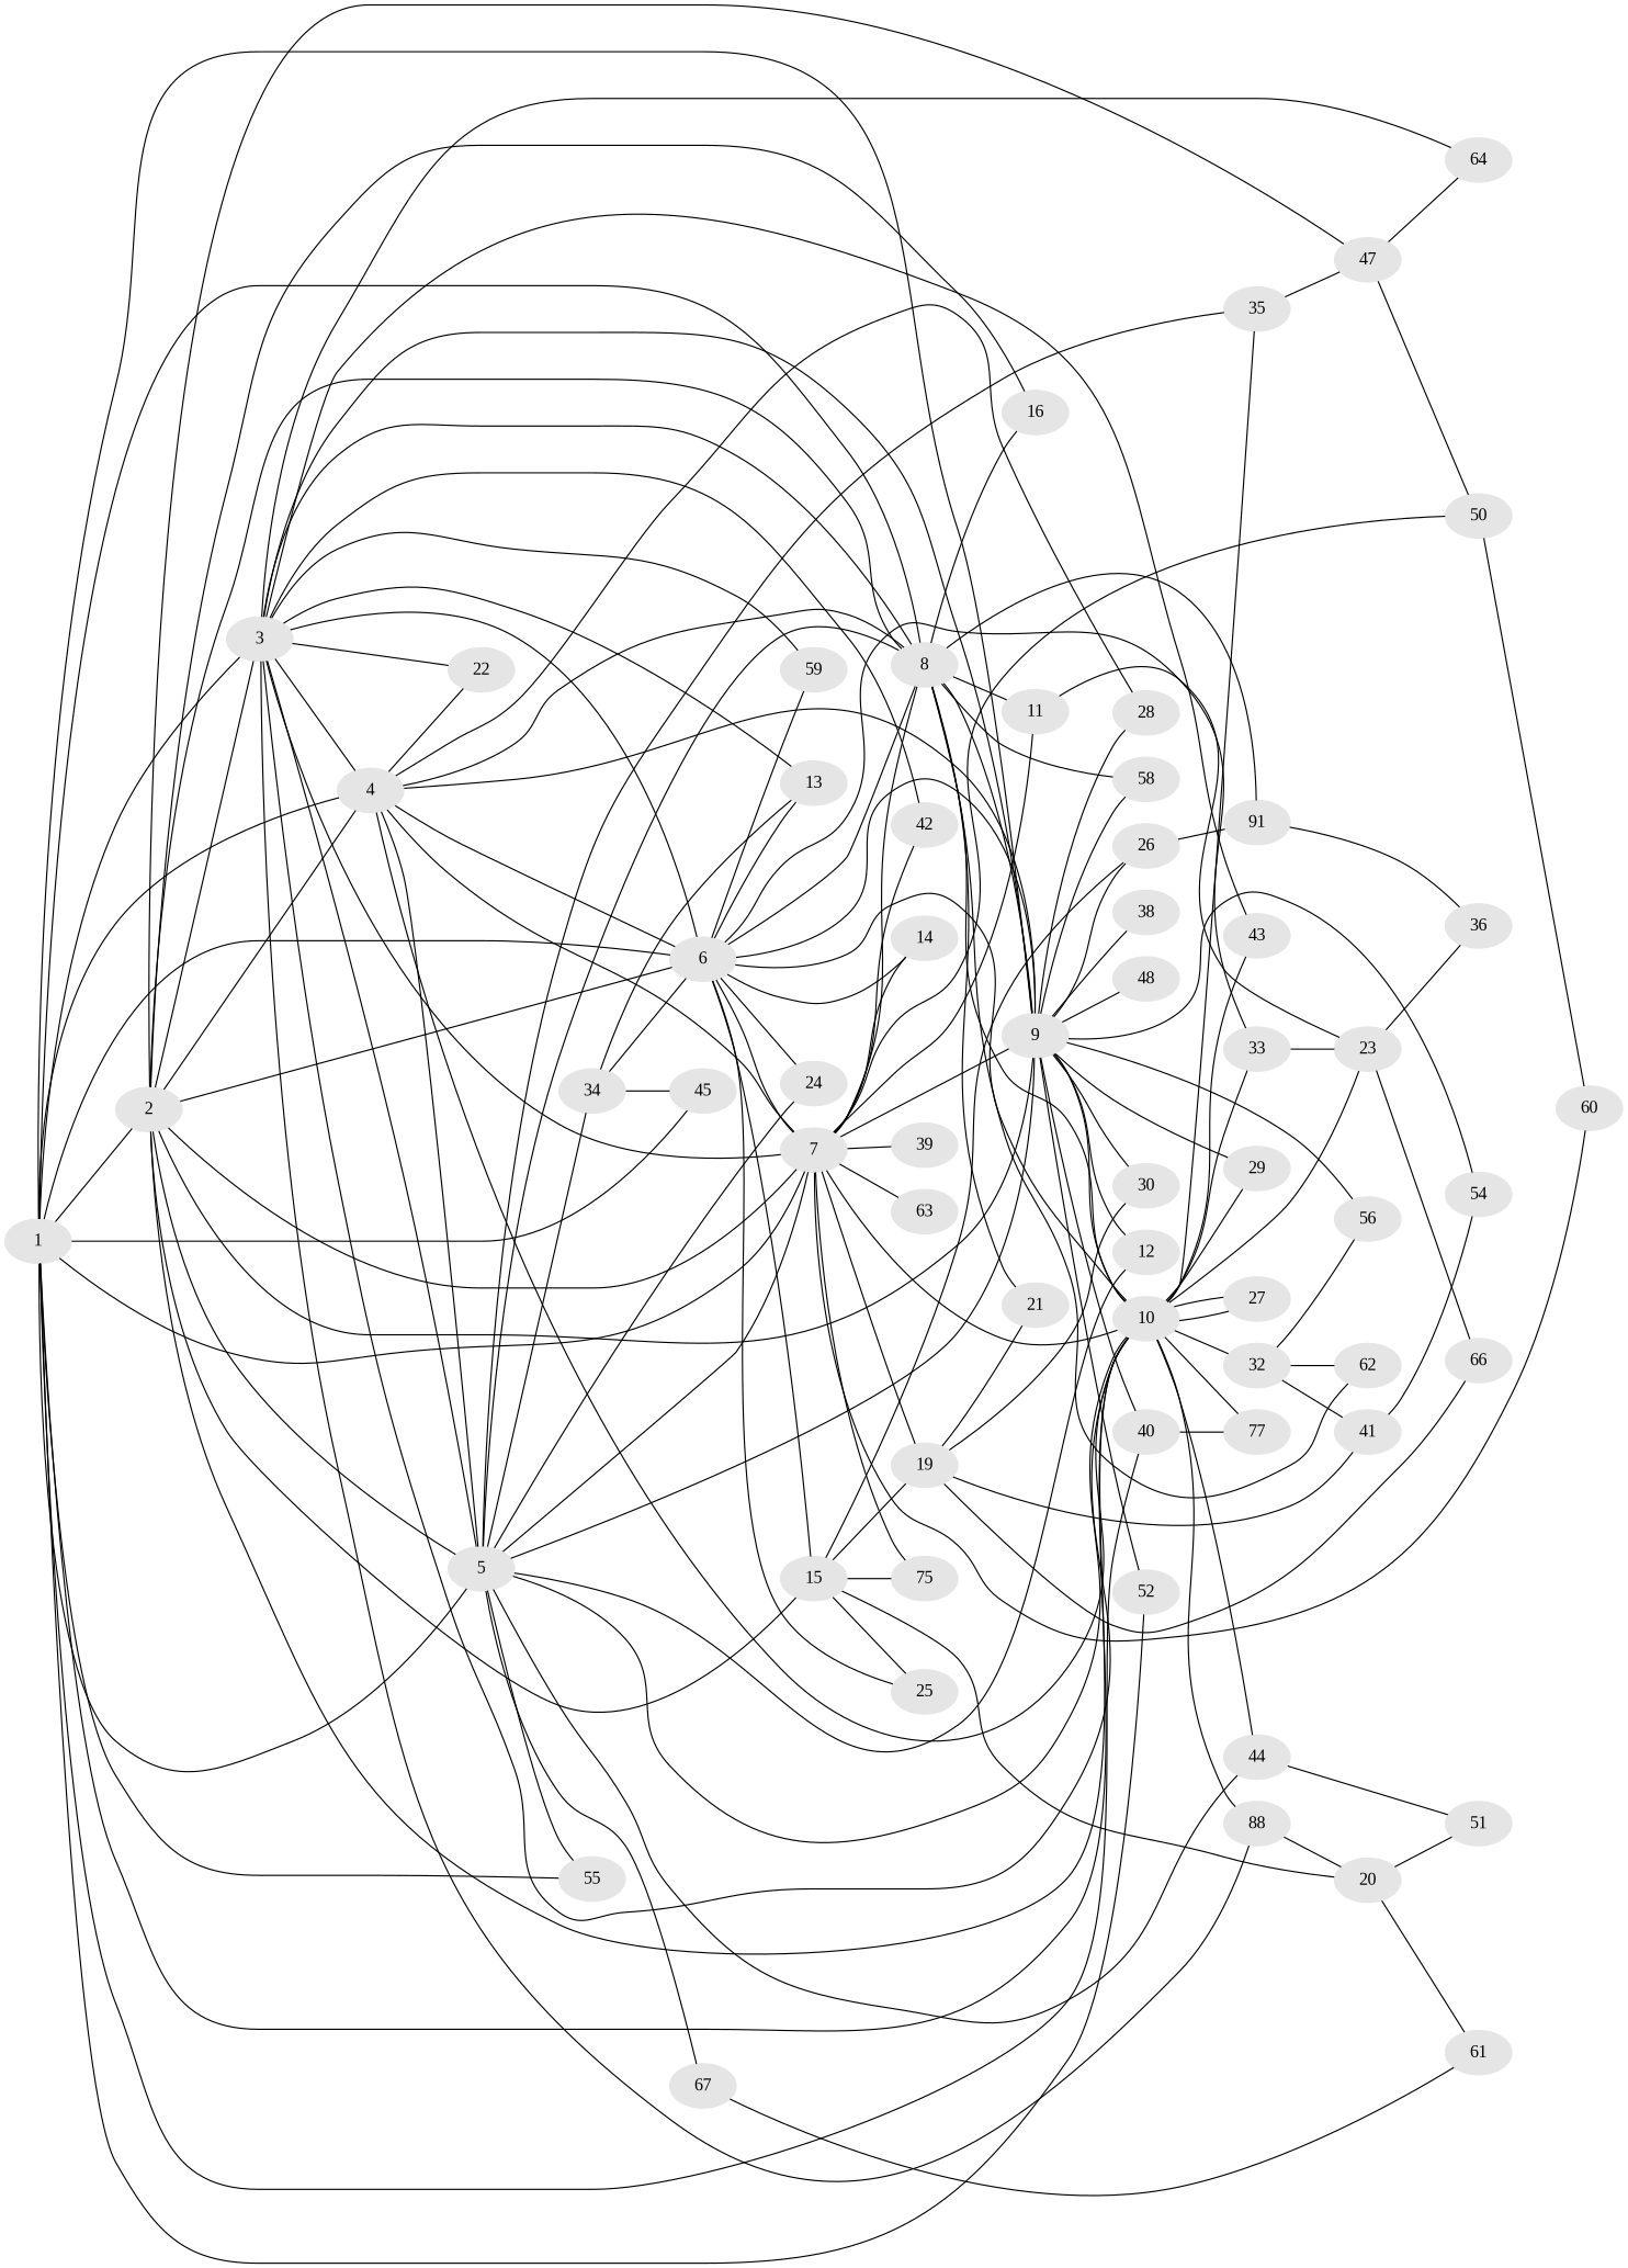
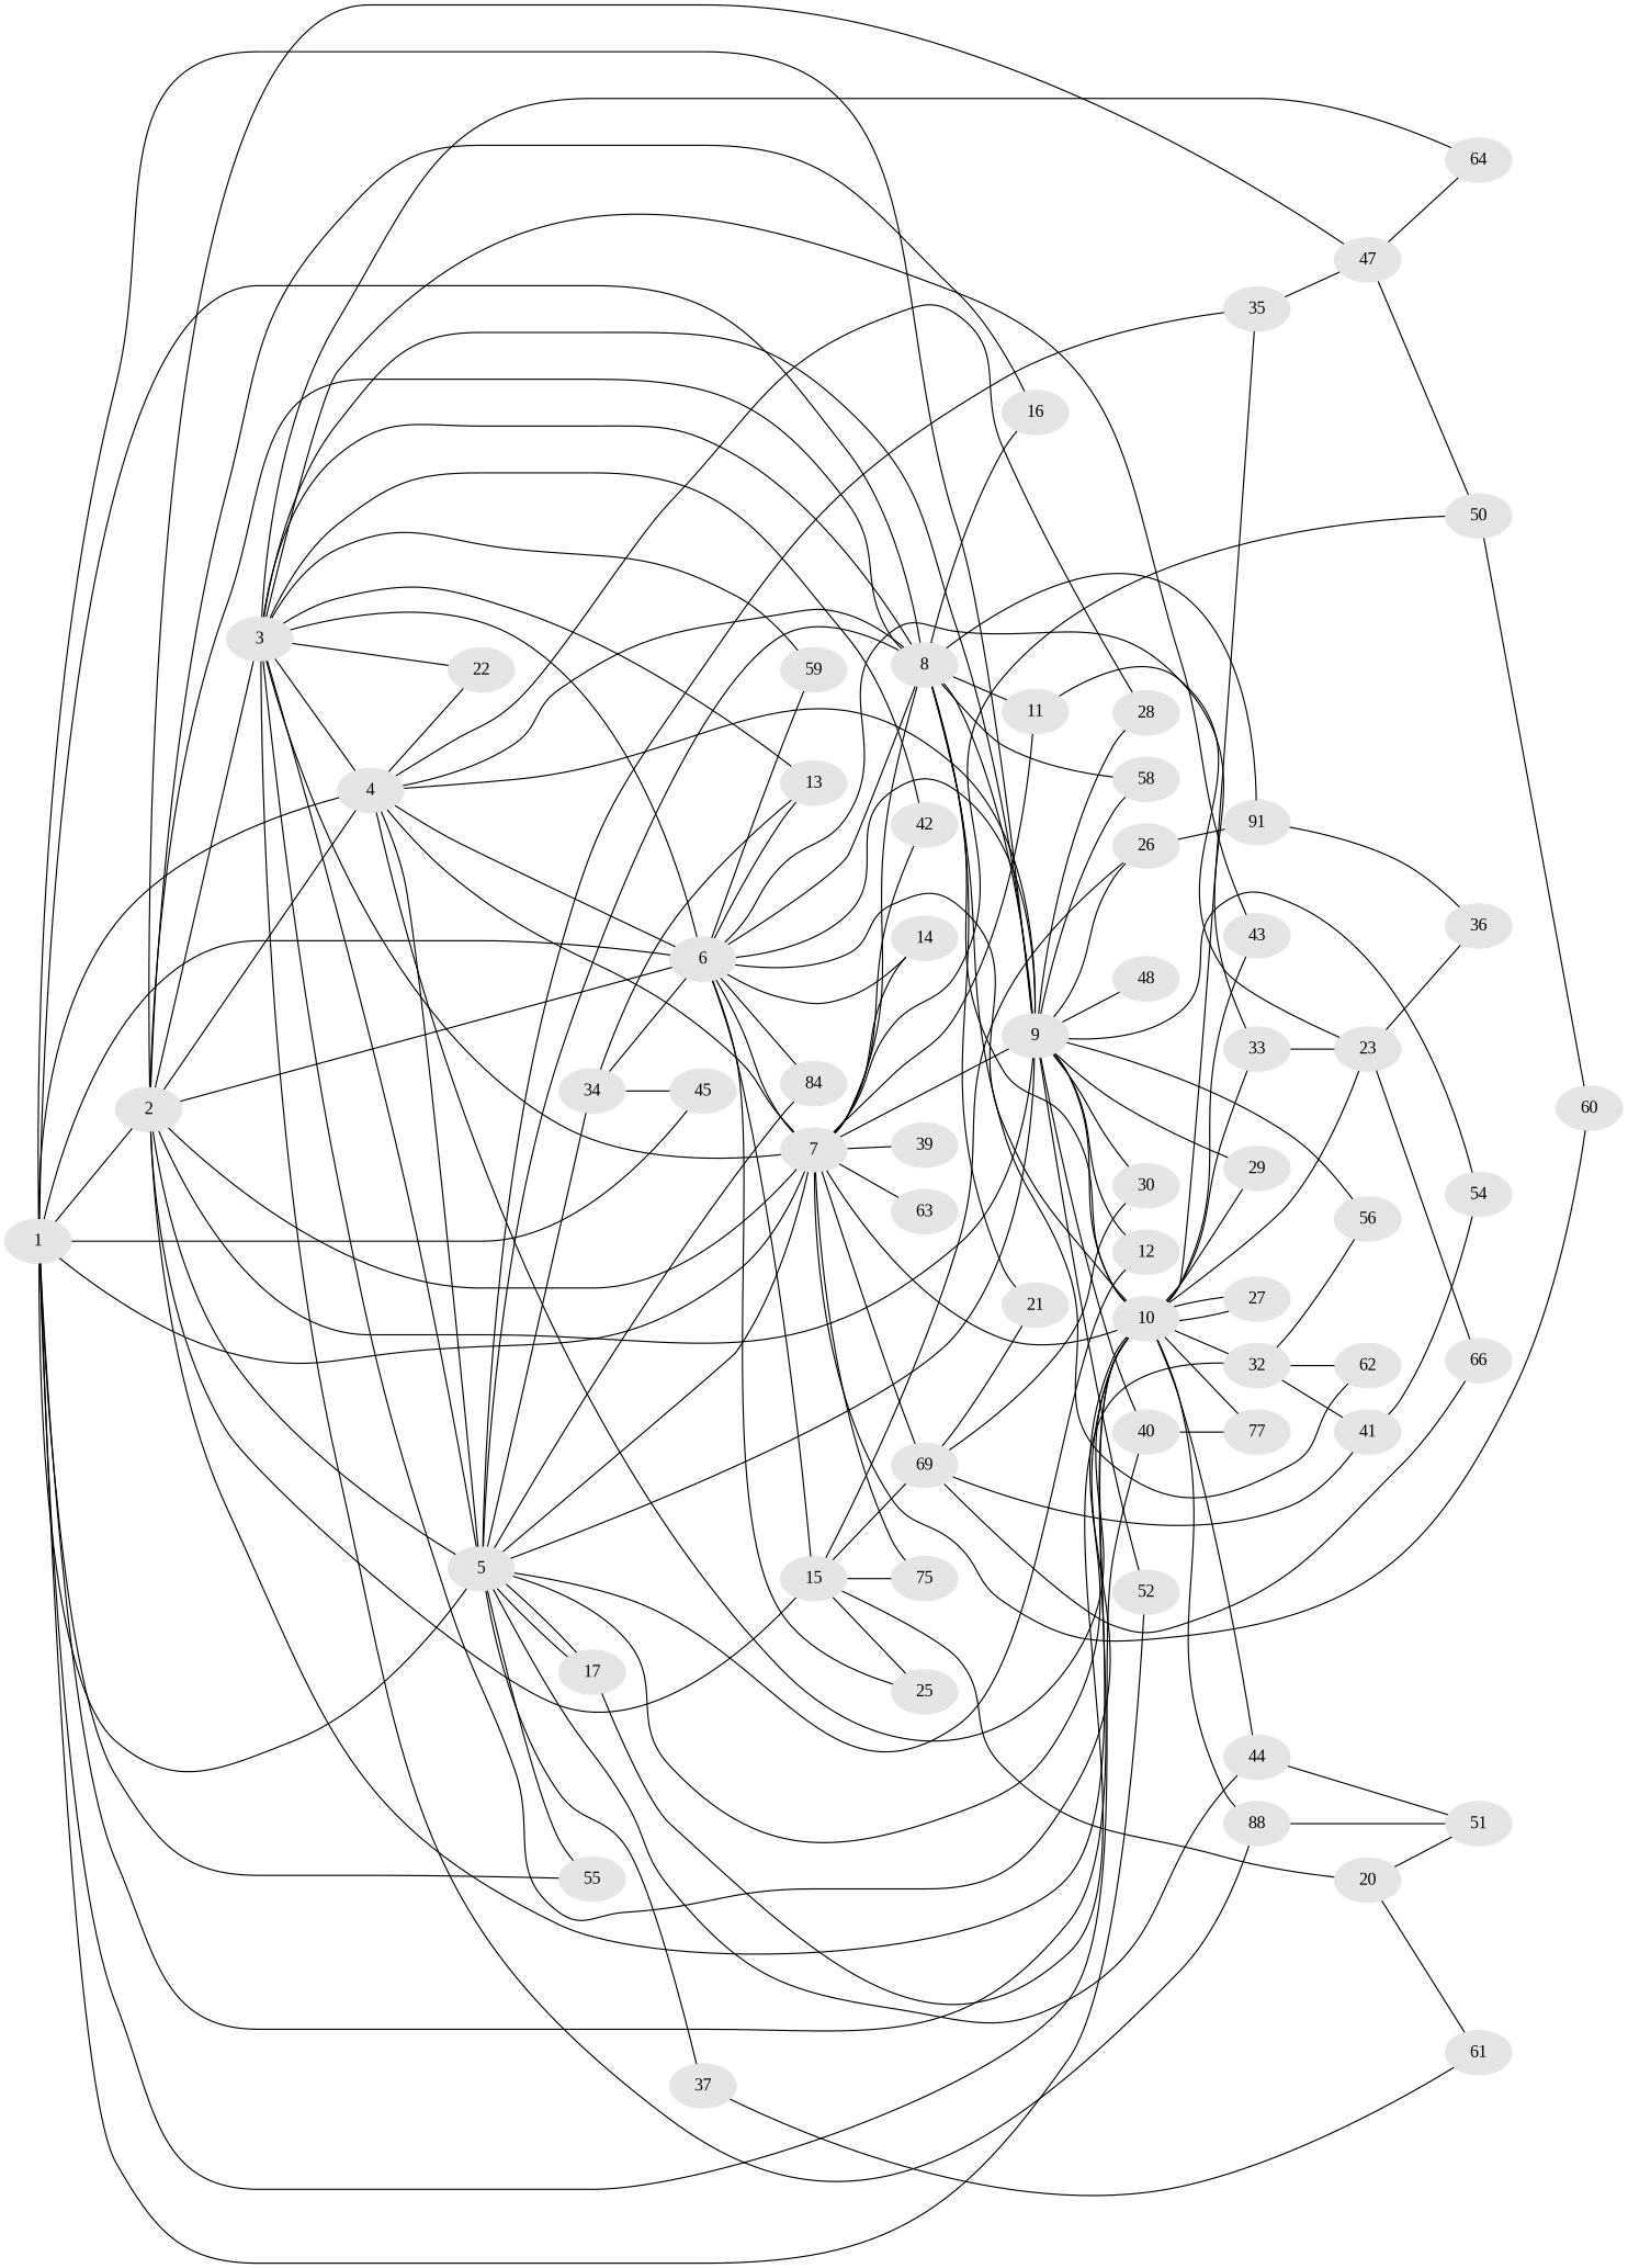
  graph {
    fontname="Liberation Serif"
    rankdir=LR
    node [color=gray90 fontname="Liberation Serif" style=filled]
    edge [fontname="Liberation Serif"]
    1
    2
    3
    4
    5
    6
    7
    8
    9
    10
    40
    45
    52
    55
    15
    16
    47
    13
    n19 [label=88]
    22
    42
    43
    59
    64
    28
-   37 [label=67]
+   37
    12
-   24
+   17
+   24 [label=84]
    34
    35
    44
    14
    25
    33
    11
-   19
+   19 [label=69]
    39
    50
    60
    63
    n42 [label=75]
    21
    n44 [label=91]
    58
    62
    48
    26
    29
    30
-   38
    54
    56
    23
    27
    32
    n57 [label=77]
    20
    61
    51
    41
    n62 [label=66]
    36
    1 -- 2
-   1 -- 3
    1 -- 4
    1 -- 5
    1 -- 6
    1 -- 7
    1 -- 8
    1 -- 9
    1 -- 10
    1 -- 40
    1 -- 45
    1 -- 52
    1 -- 55
    2 -- 3
    2 -- 4
    2 -- 5
    2 -- 6
    2 -- 7
    2 -- 8
    2 -- 9
    2 -- 10
    2 -- 15
    2 -- 16
    2 -- 47
    3 -- 4
    3 -- 5
    3 -- 6
    3 -- 7
    3 -- 8
    3 -- 9
    3 -- 10
    3 -- 13
    3 -- n19
    3 -- 22
    3 -- 42
    3 -- 43
    3 -- 59
    3 -- 64
    4 -- 5
    4 -- 6
    4 -- 7
    4 -- 8
    4 -- 9
    4 -- 10
    4 -- 22
    4 -- 28
    5 -- 7
    5 -- 8
    5 -- 9
    5 -- 10
    5 -- 55
    5 -- 37
    5 -- 12
+   5 -- 17
+   5 -- 17
    5 -- 24
    5 -- 34
    5 -- 35
    5 -- 44
    6 -- 7
    6 -- 8
    6 -- 9
    6 -- 10
    6 -- 15
    6 -- 13
    6 -- 59
    6 -- 24
    6 -- 14
    6 -- 25
    6 -- 33
    7 -- 8
    7 -- 9
    7 -- 10
    7 -- 42
    7 -- 14
    7 -- 11
    7 -- 19
    7 -- 39
    7 -- 50
    7 -- 60
    7 -- 63
    7 -- n42
    8 -- 9
    8 -- 10
    8 -- 16
    8 -- 11
    8 -- 21
    8 -- n44
    8 -- 58
    8 -- 62
    9 -- 10
    9 -- 40
    9 -- 52
    9 -- 28
    9 -- 12
    9 -- 58
    9 -- 48
    9 -- 26
    9 -- 29
    9 -- 30
-   9 -- 38
    9 -- 54
    9 -- 56
    10 -- n19
    10 -- 43
    10 -- 35
    10 -- 44
    10 -- 33
    10 -- 29
    10 -- 23
    10 -- 27
    10 -- 27
    10 -- 32
    10 -- n57
    40 -- n57
    15 -- 25
    15 -- 19
    15 -- n42
    15 -- 26
    15 -- 20
    47 -- 64
    47 -- 50
    13 -- 34
-   n19 -- 20
+   n19 -- 51
    37 -- 61
+   17 -- 32
    34 -- 6
    34 -- 45
    35 -- 47
    44 -- 51
    33 -- 23
    11 -- 23
    19 -- 21
    19 -- 30
    19 -- 41
    19 -- n62
    50 -- 60
    n44 -- 36
    26 -- n44
    23 -- n62
    23 -- 36
    32 -- 62
    32 -- 56
    32 -- 41
    20 -- 61
    20 -- 51
    41 -- 54
  }
